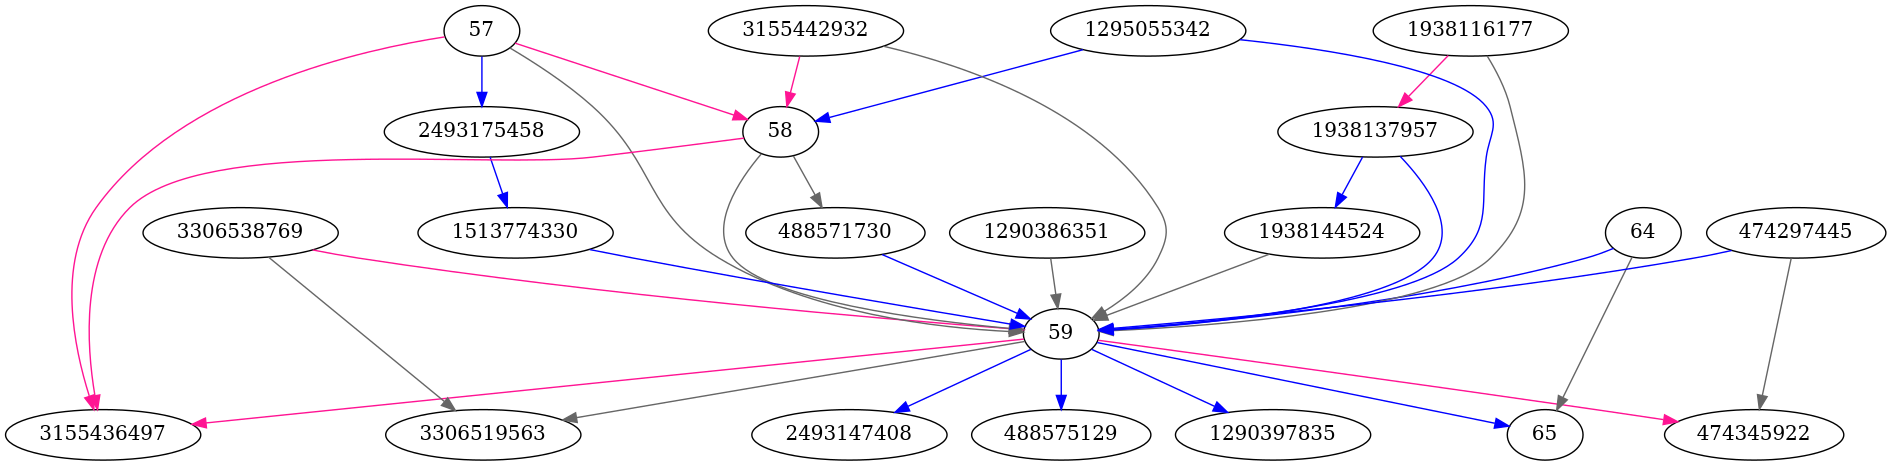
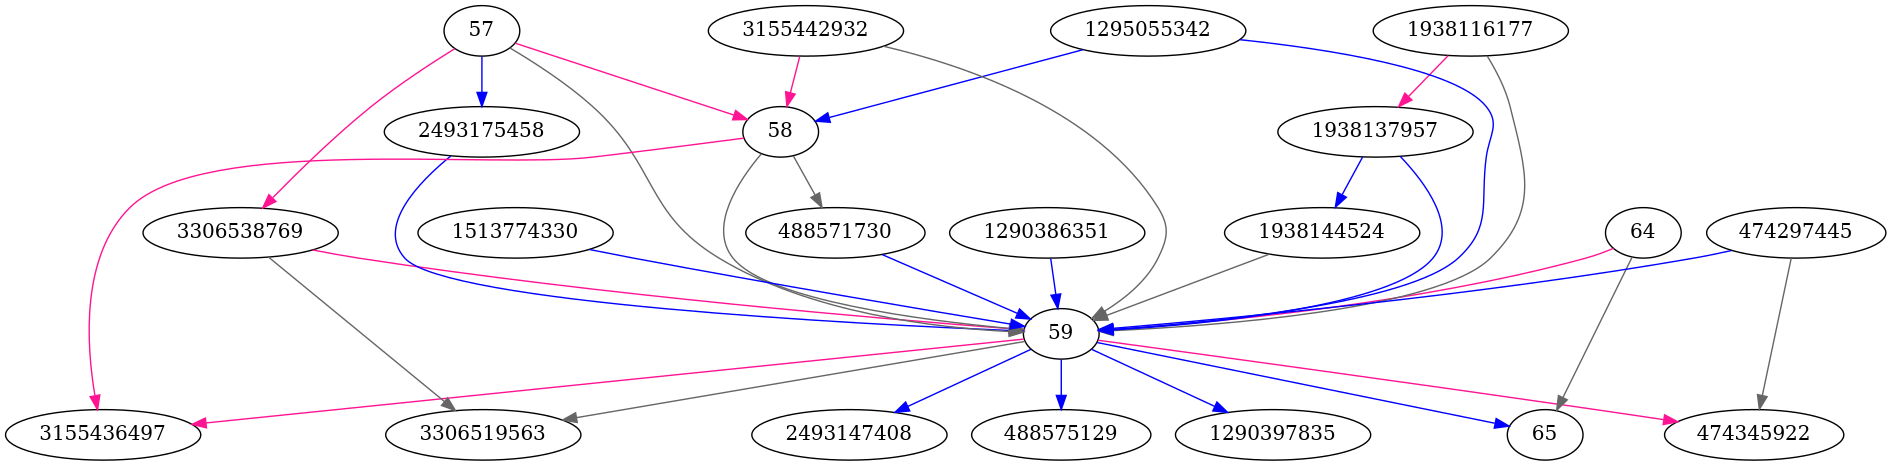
  strict digraph {
    edge [color=blue]
    1938144524
    59
    3306519563
    3155436497
    1290397835
    2493147408
    488575129
    65
    474345922
    3306538769
    2493175458
    1290386351
    57
    58
    488571730
    64
    1938116177
    1938137957
    474297445
    1295055342
    3155442932
    1513774330
    1938144524 -> 59 [color=gray40]
    59 -> 3306519563 [color=gray40]
    59 -> 3155436497 [color=deeppink]
    59 -> 1290397835
    59 -> 2493147408
    59 -> 488575129
    59 -> 65
    59 -> 474345922 [color=deeppink]
    3306538769 -> 59 [color=deeppink]
    3306538769 -> 3306519563 [color=gray40]
-   2493175458 -> 1513774330
-   1290386351 -> 59 [color=gray40]
+   2493175458 -> 59
+   1290386351 -> 59
    57 -> 59 [color=gray40]
-   57 -> 3155436497 [color=deeppink]
+   57 -> 3306538769 [color=deeppink]
    57 -> 2493175458
    57 -> 58 [color=deeppink]
    58 -> 59 [color=gray40]
    58 -> 3155436497 [color=deeppink]
    58 -> 488571730 [color=gray40]
    488571730 -> 59
-   64 -> 59
+   64 -> 59 [color=deeppink]
    64 -> 65 [color=gray40]
    1938116177 -> 59 [color=gray40]
    1938116177 -> 1938137957 [color=deeppink]
    1938137957 -> 1938144524
    1938137957 -> 59
    474297445 -> 59
    474297445 -> 474345922 [color=gray40]
    1295055342 -> 59
    1295055342 -> 58
    3155442932 -> 59 [color=gray40]
    3155442932 -> 58 [color=deeppink]
    1513774330 -> 59
  }
